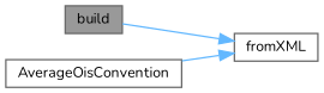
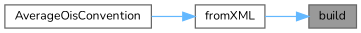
  digraph {
    fontname=Nunito
    rankdir=RL
    node [color=grey40 fillcolor=white fontname=Nunito fontsize=10 shape=box style=filled]
    edge [color=steelblue1 dir=back fontname=Nunito fontsize=10 labelfontname=Helvetica labelfontsize=10 style=solid]
    n1 [color=gray40 fillcolor=grey60 fontcolor=black height=0.2 label=build width=0.4]
    n2 [height=0.2 label=fromXML width=0.4]
    n3 [height=0.2 label=AverageOisConvention width=0.4]
-   n2 -> n1
+   n1 -> n2
    n2 -> n3
  }
